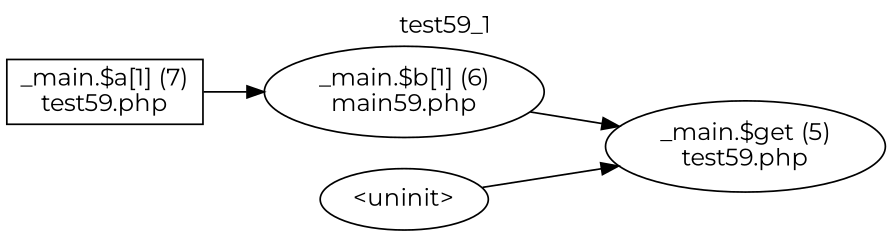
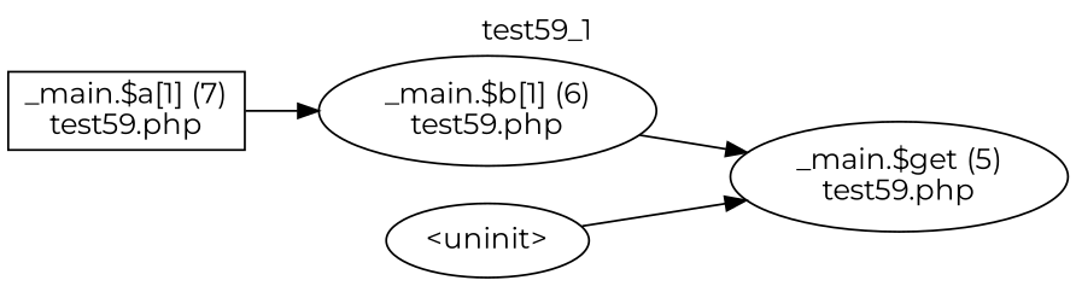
  digraph {
    fontname=Montserrat
    label=test59_1
    labelloc=t
    rankdir=LR
    node [fontname=Montserrat shape=ellipse]
    edge [fontname=Montserrat]
    n1 [label="_main.$a[1] (7)\ntest59.php" shape=box]
-   n2 [label="_main.$b[1] (6)\nmain59.php"]
+   n2 [label="_main.$b[1] (6)\ntest59.php"]
    n3 [label="_main.$get (5)\ntest59.php"]
    n4 [label="<uninit>"]
    n1 -> n2
    n2 -> n3
    n4 -> n3
  }
